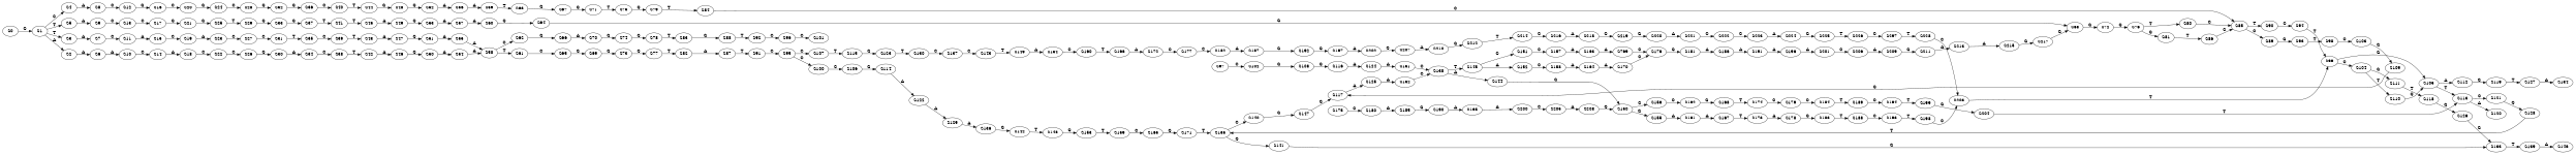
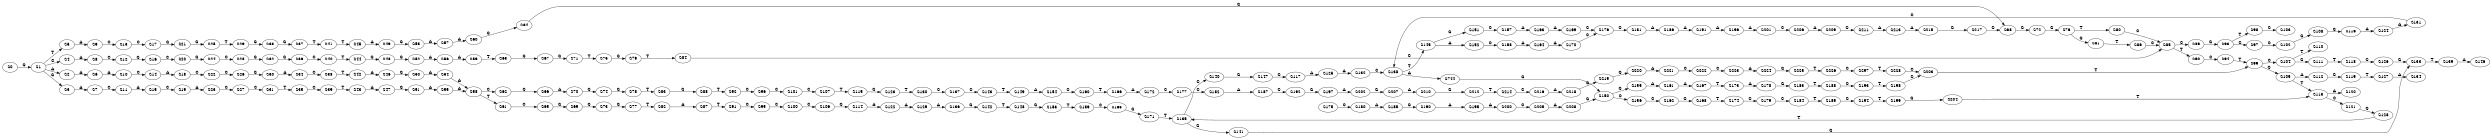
  strict digraph {
    rankdir=LR
    S0
    S1
    S2
    S3
    S4
    S5
    S6
    S7
    S8
    S9
    S10
    S11
    S12
    S13
    S14
    S15
    S16
    S17
    S18
    S19
    S20
    S21
    S22
    S23
    S24
    S25
    S26
    S27
    S28
    S29
    S30
    S31
    S32
    S33
    S34
    S35
    S36
    S37
    S38
    S39
    S40
    S41
    S42
    S43
    S44
    S45
    S46
    S47
    S48
    S49
    S50
    S51
    S52
    S53
    S54
    S55
    S56
    S57
    S58
    S59
    S60
    S61
    S62
    S63
    S64
    S65
    S66
    S67
    S68
    S69
    S70
    S71
    S72
    S73
    S74
    S75
    S76
    S77
    S78
    S79
    S80
    S81
    S82
    S83
    S84
    S85
    S86
    S87
    S88
    S89
    S90
    S91
    S92
    S93
    S94
    S95
    S96
    S97
    S98
    S99
    S100
    S101
    S102
    S103
    S104
    S105
    S106
    S107
    S108
-   S109
    S110
    S111
    S112
    S113
    S114
    S115
    S116
    S117
    S118
    S119
    S120
    S121
    S122
    S123
    S124
    S125
    S126
    S127
    S128
    S129
    S130
    S131
    S132
    S133
    S134
    S135
    S136
    S137
    S138
    S139
    S140
    S141
    S142
    S143
-   S144
+   S144 [label=S744]
    S145
    S146
    S147
    S148
    S149
    S150
    S151
    S152
    S153
    S154
    S155
    S156
    S157
    S158
    S159
    S160
    S161
    S162
    S163
    S164
    S165
    S166
    S167
    S168
-   S169 [label=S769]
+   S169
    S170
    S171
    S172
    S173
    S174
    S176
    S177
    S178
    S179
    S175
    S180
    S181
    S182
    S183
    S184
    S185
    S186
    S187
    S188
    S189
    S190
    S191
    S192
    S193
    S194
    S195
    S196
    S197
    S198
    S199
    S200
    S201
    S202
    S203
    S204
    S205
    S206
    S207
    S208
    S209
    S210
    S211
    S212
    S213
    S214
    S215
    S216
    S217
    S218
    S219
    S220
    S221
    S222
    S223
    S224
    S225
    S226
    n228 [label=S297]
    S228
    S0 -> S1 [label=G]
    S1 -> S2 [label=A]
-   S1 -> S3 [label=T]
+   S1 -> S3 [label=G]
    S1 -> S4 [label=C]
    S1 -> S5 [label=T]
    S2 -> S6 [label=A]
    S3 -> S7 [label=A]
    S4 -> S8 [label=A]
    S5 -> S9 [label=A]
    S6 -> S10 [label=A]
    S7 -> S11 [label=C]
    S8 -> S12 [label=C]
    S9 -> S13 [label=C]
    S10 -> S14 [label=C]
    S11 -> S15 [label=A]
    S12 -> S16 [label=G]
    S13 -> S17 [label=C]
    S14 -> S18 [label=A]
    S15 -> S19 [label=C]
    S16 -> S20 [label=C]
    S17 -> S21 [label=G]
    S18 -> S22 [label=C]
    S19 -> S23 [label=A]
    S20 -> S24 [label=G]
    S21 -> S25 [label=G]
    S22 -> S26 [label=C]
    S23 -> S27 [label=C]
    S24 -> S28 [label=C]
    S25 -> S29 [label=T]
    S26 -> S30 [label=G]
    S27 -> S31 [label=C]
    S28 -> S32 [label=G]
    S29 -> S33 [label=G]
    S30 -> S34 [label=A]
    S31 -> S35 [label=T]
    S32 -> S36 [label=G]
    S33 -> S37 [label=G]
    S34 -> S38 [label=C]
    S35 -> S39 [label=C]
    S36 -> S40 [label=C]
    S37 -> S41 [label=T]
    S38 -> S42 [label=T]
    S39 -> S43 [label=T]
    S40 -> S44 [label=T]
    S41 -> S45 [label=T]
    S42 -> S46 [label=A]
    S43 -> S47 [label=A]
    S44 -> S48 [label=G]
    S45 -> S49 [label=A]
    S46 -> S50 [label=G]
    S47 -> S51 [label=G]
    S48 -> S52 [label=G]
    S49 -> S53 [label=G]
    S50 -> S54 [label=A]
    S51 -> S55 [label=A]
    S52 -> S56 [label=A]
    S53 -> S57 [label=A]
    S54 -> S58 [label=A]
    S55 -> S58 [label=A]
    S56 -> S59 [label=A]
    S57 -> S60 [label=A]
    S58 -> S61 [label=T]
    S58 -> S62 [label=C]
    S59 -> S63 [label=T]
    S60 -> S64 [label=G]
    S61 -> S65 [label=C]
    S62 -> S66 [label=G]
    S63 -> S67 [label=G]
    S64 -> S68 [label=G]
    S65 -> S69 [label=G]
    S66 -> S70 [label=A]
    S67 -> S71 [label=G]
    S68 -> S72 [label=G]
    S69 -> S73 [label=G]
    S70 -> S74 [label=G]
    S71 -> S75 [label=T]
    S72 -> S76 [label=G]
    S73 -> S77 [label=G]
    S74 -> S78 [label=G]
    S75 -> S79 [label=G]
    S76 -> S80 [label=T]
    S76 -> S81 [label=G]
    S77 -> S82 [label=T]
    S78 -> S83 [label=T]
    S79 -> S84 [label=T]
    S80 -> S85 [label=C]
    S81 -> S86 [label=T]
    S82 -> S87 [label=A]
    S83 -> S88 [label=G]
    S84 -> S85 [label=C]
    S85 -> S89 [label=C]
    S85 -> S90 [label=T]
    S86 -> S85 [label=C]
    S87 -> S91 [label=T]
    S88 -> S92 [label=T]
    S89 -> S93 [label=G]
    S90 -> S94 [label=C]
    S91 -> S95 [label=C]
    S92 -> S96 [label=C]
+   S93 -> S97 [label=C]
    S93 -> S98 [label=T]
    S94 -> S99 [label=T]
    S95 -> S100 [label=C]
    S96 -> S101 [label=C]
    S97 -> S102 [label=C]
    S98 -> S103 [label=C]
    S99 -> S104 [label=C]
    S99 -> S105 [label=G]
    S100 -> S106 [label=C]
-   S95 -> S107 [label=C]
+   S101 -> S107 [label=C]
    S102 -> S108 [label=G]
-   S103 -> S109 [label=G]
    S104 -> S110 [label=T]
    S104 -> S111 [label=G]
    S105 -> S112 [label=A]
    S105 -> S113 [label=T]
    S106 -> S114 [label=G]
    S107 -> S115 [label=T]
    S108 -> S116 [label=G]
-   S109 -> S117 [label=G]
-   S110 -> S105 [label=G]
    S111 -> S118 [label=T]
    S112 -> S119 [label=G]
    S113 -> S120 [label=A]
    S113 -> S121 [label=C]
    S114 -> S122 [label=A]
    S115 -> S123 [label=G]
    S116 -> S124 [label=A]
    S117 -> S125 [label=A]
    S118 -> S126 [label=G]
    S119 -> S127 [label=T]
    S121 -> S128 [label=G]
    S122 -> S129 [label=A]
    S123 -> S130 [label=T]
    S124 -> S131 [label=A]
    S125 -> S132 [label=A]
    S126 -> S133 [label=G]
    S127 -> S134 [label=A]
    S128 -> S135 [label=T]
    S129 -> S136 [label=A]
    S130 -> S137 [label=C]
    S131 -> S138 [label=C]
    S132 -> S138 [label=C]
    S133 -> S139 [label=T]
    S135 -> S140 [label=C]
    S135 -> S141 [label=G]
    S136 -> S142 [label=G]
    S137 -> S143 [label=C]
    S138 -> S144 [label=A]
    S138 -> S145 [label=T]
    S139 -> S146 [label=A]
    S140 -> S147 [label=G]
    S141 -> S133 [label=G]
    S142 -> S148 [label=T]
    S143 -> S149 [label=T]
    S144 -> S150 [label=G]
    S145 -> S151 [label=G]
    S145 -> S152 [label=A]
    S147 -> S117 [label=G]
    S148 -> S153 [label=G]
    S149 -> S154 [label=A]
    S150 -> S155 [label=G]
    S150 -> S156 [label=C]
    S151 -> S157 [label=C]
    S152 -> S158 [label=C]
    S153 -> S159 [label=T]
    S154 -> S160 [label=C]
    S155 -> S161 [label=A]
    S156 -> S162 [label=C]
    S157 -> S163 [label=A]
    S158 -> S164 [label=A]
    S159 -> S165 [label=C]
    S160 -> S166 [label=T]
    S161 -> S167 [label=A]
    S162 -> S168 [label=G]
    S163 -> S169 [label=A]
    S164 -> S170 [label=A]
    S165 -> S171 [label=G]
    S166 -> S172 [label=A]
    S167 -> S173 [label=T]
    S168 -> S174 [label=T]
    S169 -> S176 [label=C]
    S170 -> S176 [label=C]
    S171 -> S135 [label=T]
    S172 -> S177 [label=C]
    S173 -> S178 [label=A]
    S174 -> S179 [label=C]
    S176 -> S181 [label=G]
    S177 -> S182 [label=C]
    S178 -> S183 [label=G]
    S179 -> S184 [label=C]
    S175 -> S180 [label=C]
    S180 -> S185 [label=A]
    S181 -> S186 [label=A]
    S182 -> S187 [label=A]
    S183 -> S188 [label=T]
    S184 -> S189 [label=T]
    S185 -> S190 [label=G]
    S186 -> S191 [label=A]
    S187 -> S192 [label=G]
    S188 -> S193 [label=C]
    S189 -> S194 [label=C]
    S190 -> S195 [label=A]
    S191 -> S196 [label=A]
    S192 -> S197 [label=G]
    S193 -> S198 [label=T]
    S194 -> S199 [label=T]
    S195 -> S200 [label=A]
    S196 -> S201 [label=A]
    S197 -> S202 [label=A]
    S198 -> S203 [label=C]
    S199 -> S204 [label=G]
    S200 -> S205 [label=C]
    S201 -> S206 [label=C]
    S202 -> S207 [label=G]
    S203 -> S99 [label=T]
    S204 -> S113 [label=T]
    S205 -> S208 [label=A]
    S206 -> S209 [label=A]
    S207 -> S210 [label=A]
    S208 -> S150 [label=G]
    S209 -> S211 [label=G]
    S210 -> S212 [label=G]
    S211 -> S213 [label=A]
    S212 -> S214 [label=T]
    S213 -> S215 [label=A]
    S214 -> S216 [label=C]
    S215 -> S217 [label=G]
    S216 -> S218 [label=A]
    S217 -> S68 [label=G]
    S218 -> S219 [label=G]
    S219 -> S220 [label=G]
    S220 -> S221 [label=A]
    S221 -> S222 [label=C]
    S222 -> S223 [label=C]
    S223 -> S224 [label=A]
    S224 -> S225 [label=G]
    S225 -> S226 [label=T]
    S226 -> n228 [label=C]
    n228 -> S228 [label=T]
    S228 -> S203 [label=C]
  }
